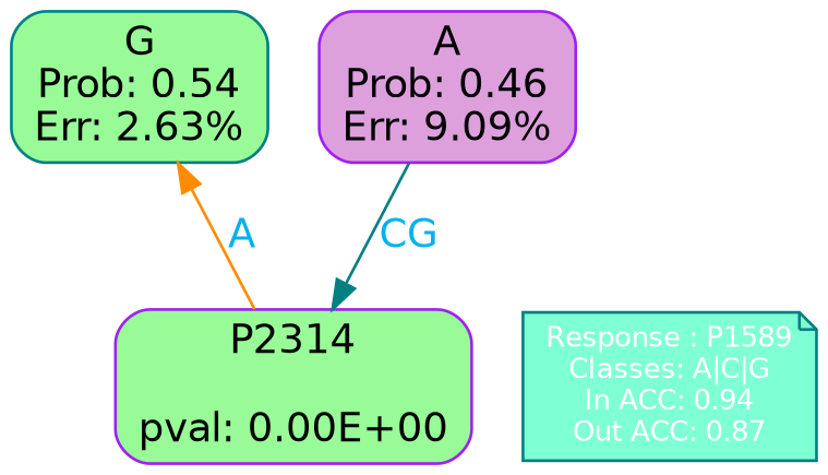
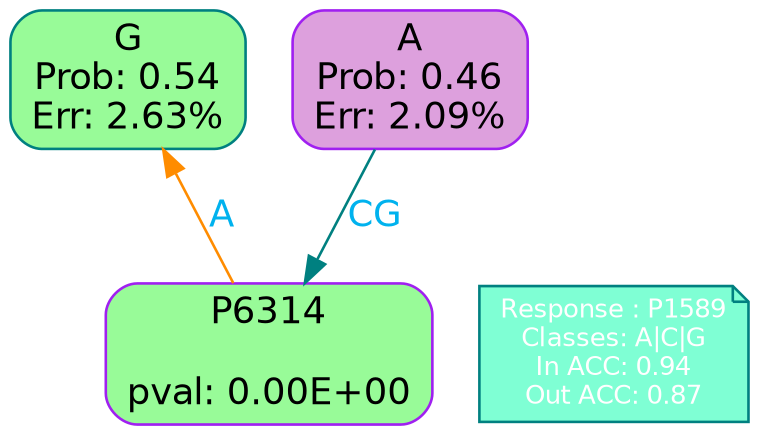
  digraph {
    ranksep=equally
    splines=polylines
    node [color=teal fillcolor=palegreen fontname=helvetica shape=box style="filled, rounded"]
    edge [fontcolor=deepskyblue2 fontname=helvetica]
    n1 [label="G\nProb: 0.54\nErr: 2.63%"]
-   n2 [color=purple fillcolor=plum label="A\nProb: 0.46\nErr: 9.09%"]
+   n2 [color=purple fillcolor=plum label="A\nProb: 0.46\nErr: 2.09%"]
    n3 [align=left fillcolor=aquamarine fontcolor=white fontsize=10 label="Response : P1589\nClasses: A|C|G\nIn ACC: 0.94\nOut ACC: 0.87\n" shape=note style=filled]
-   n4 [color=purple label="P2314\n\npval: 0.00E+00"]
+   n4 [color=purple label="P6314\n\npval: 0.00E+00"]
    subgraph sub_1 {
      rank=same
      n1
      n2
    }
    subgraph sub_2 {
      rank=same
      n3
      n4
    }
    n2 -> n4 [color=teal label=CG]
    n4 -> n1 [color=darkorange label=A]
  }
